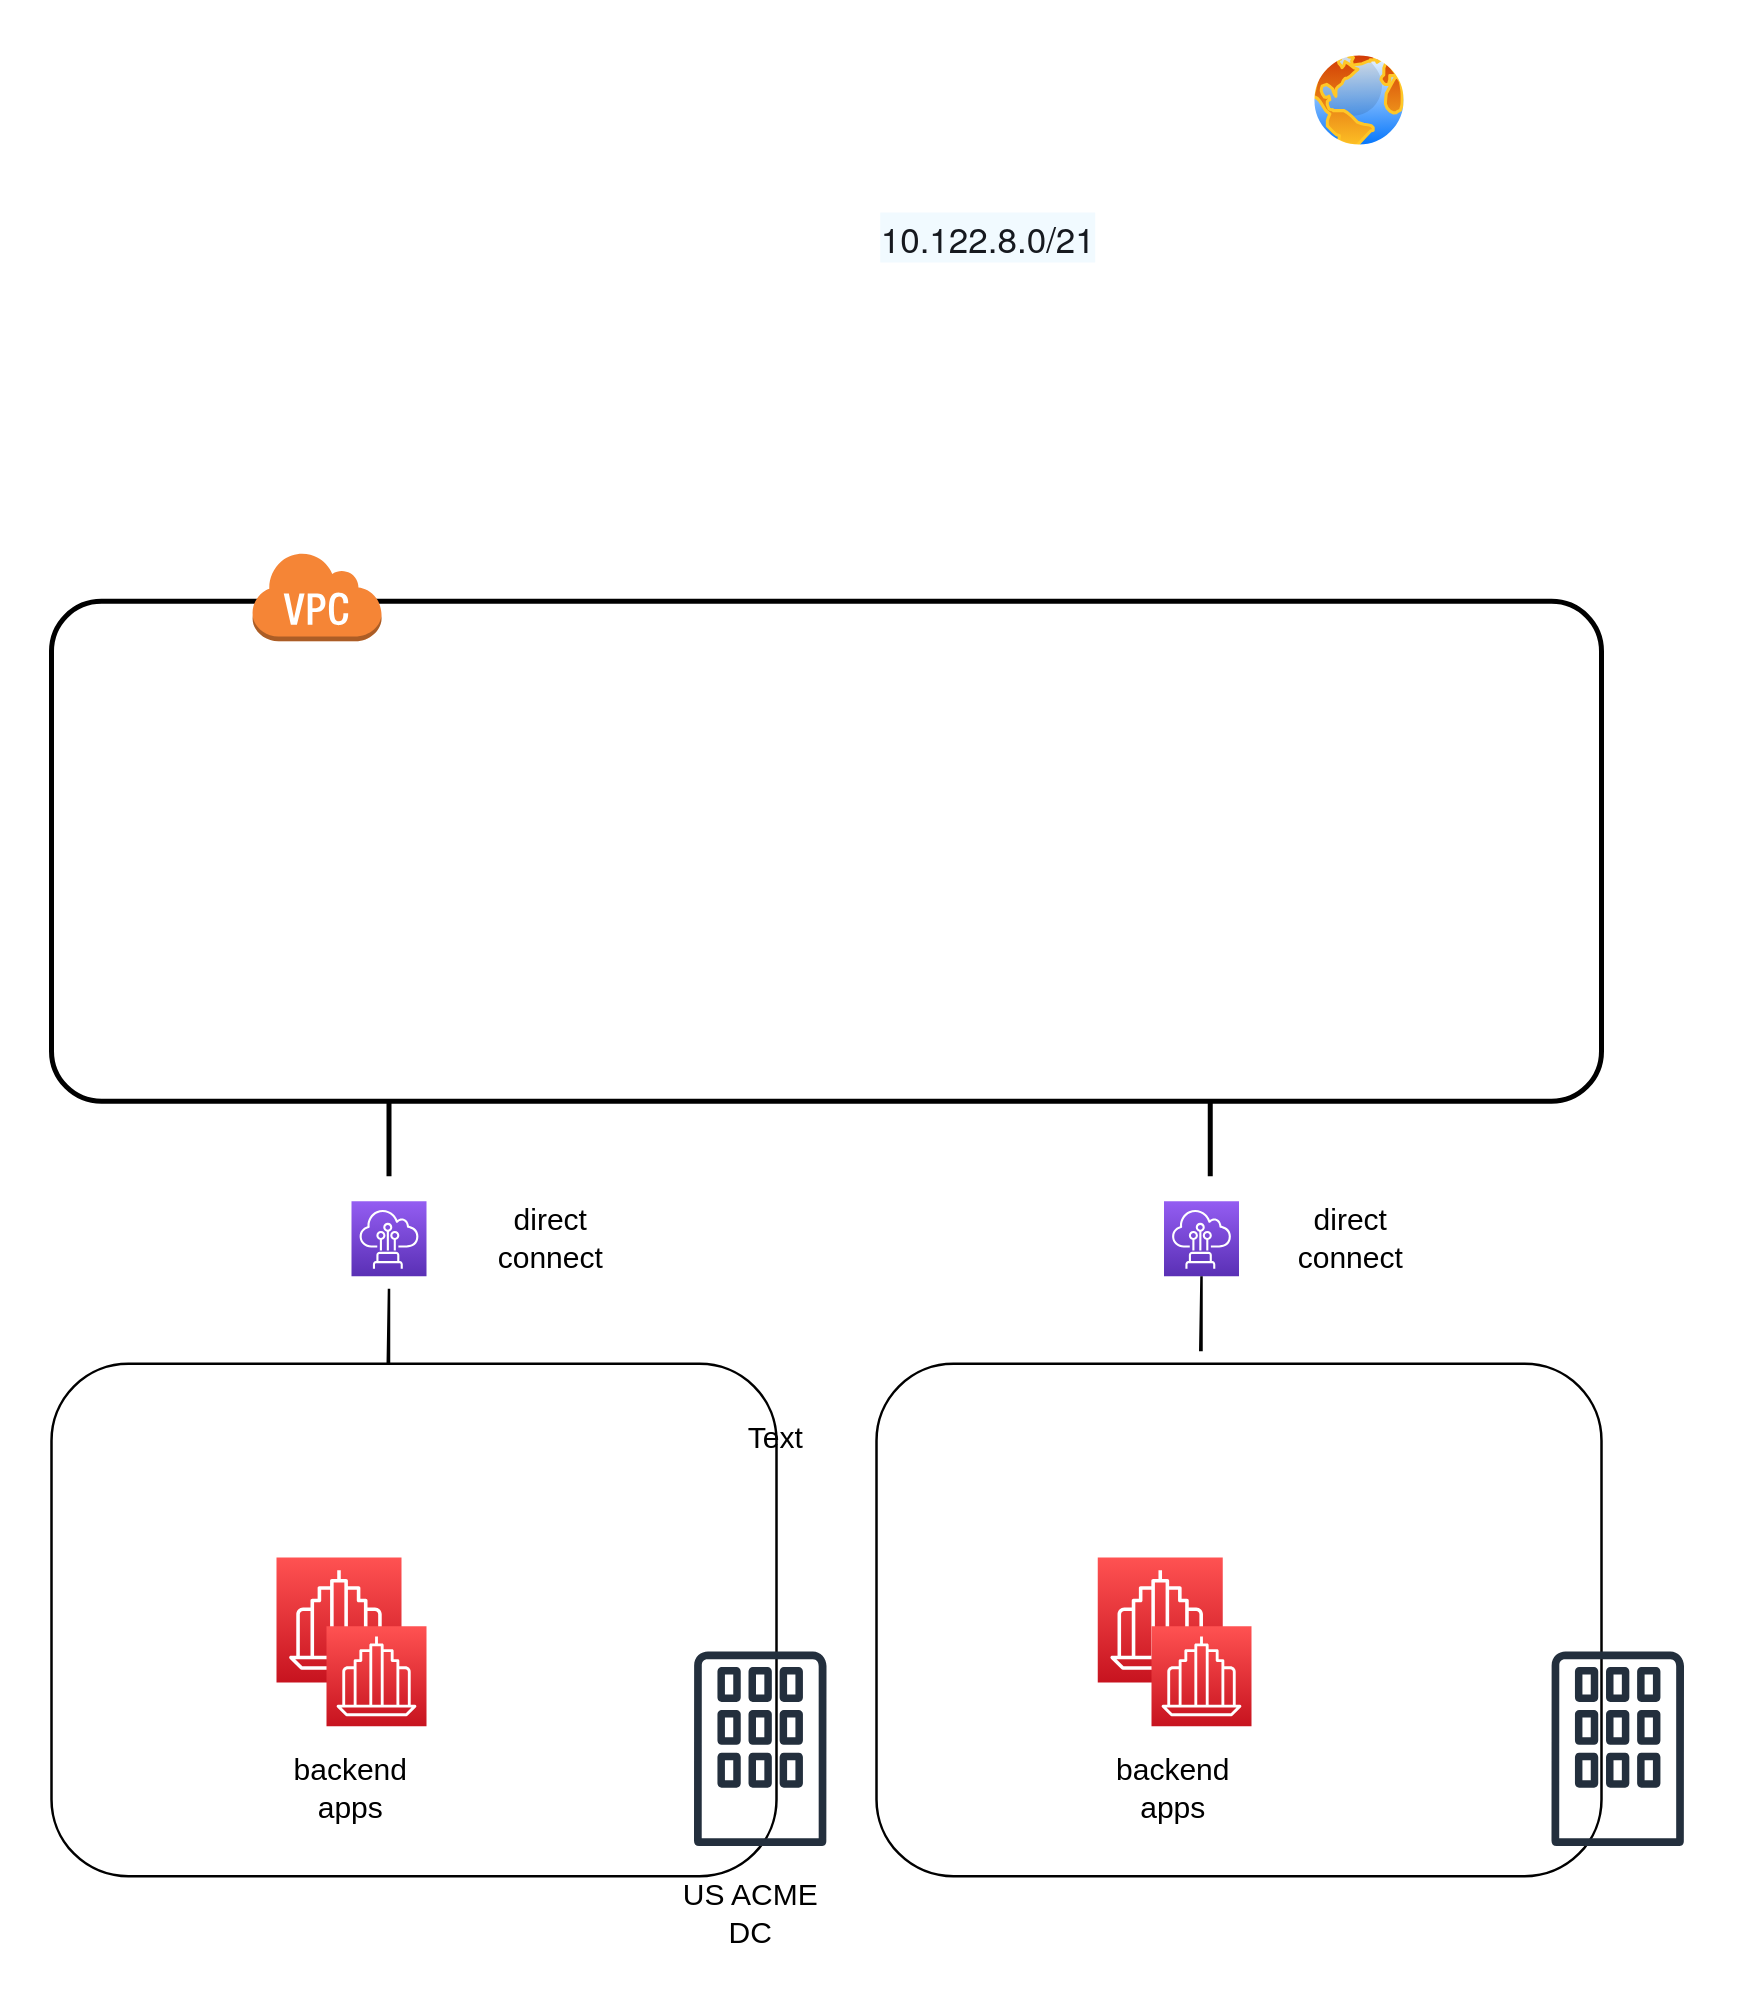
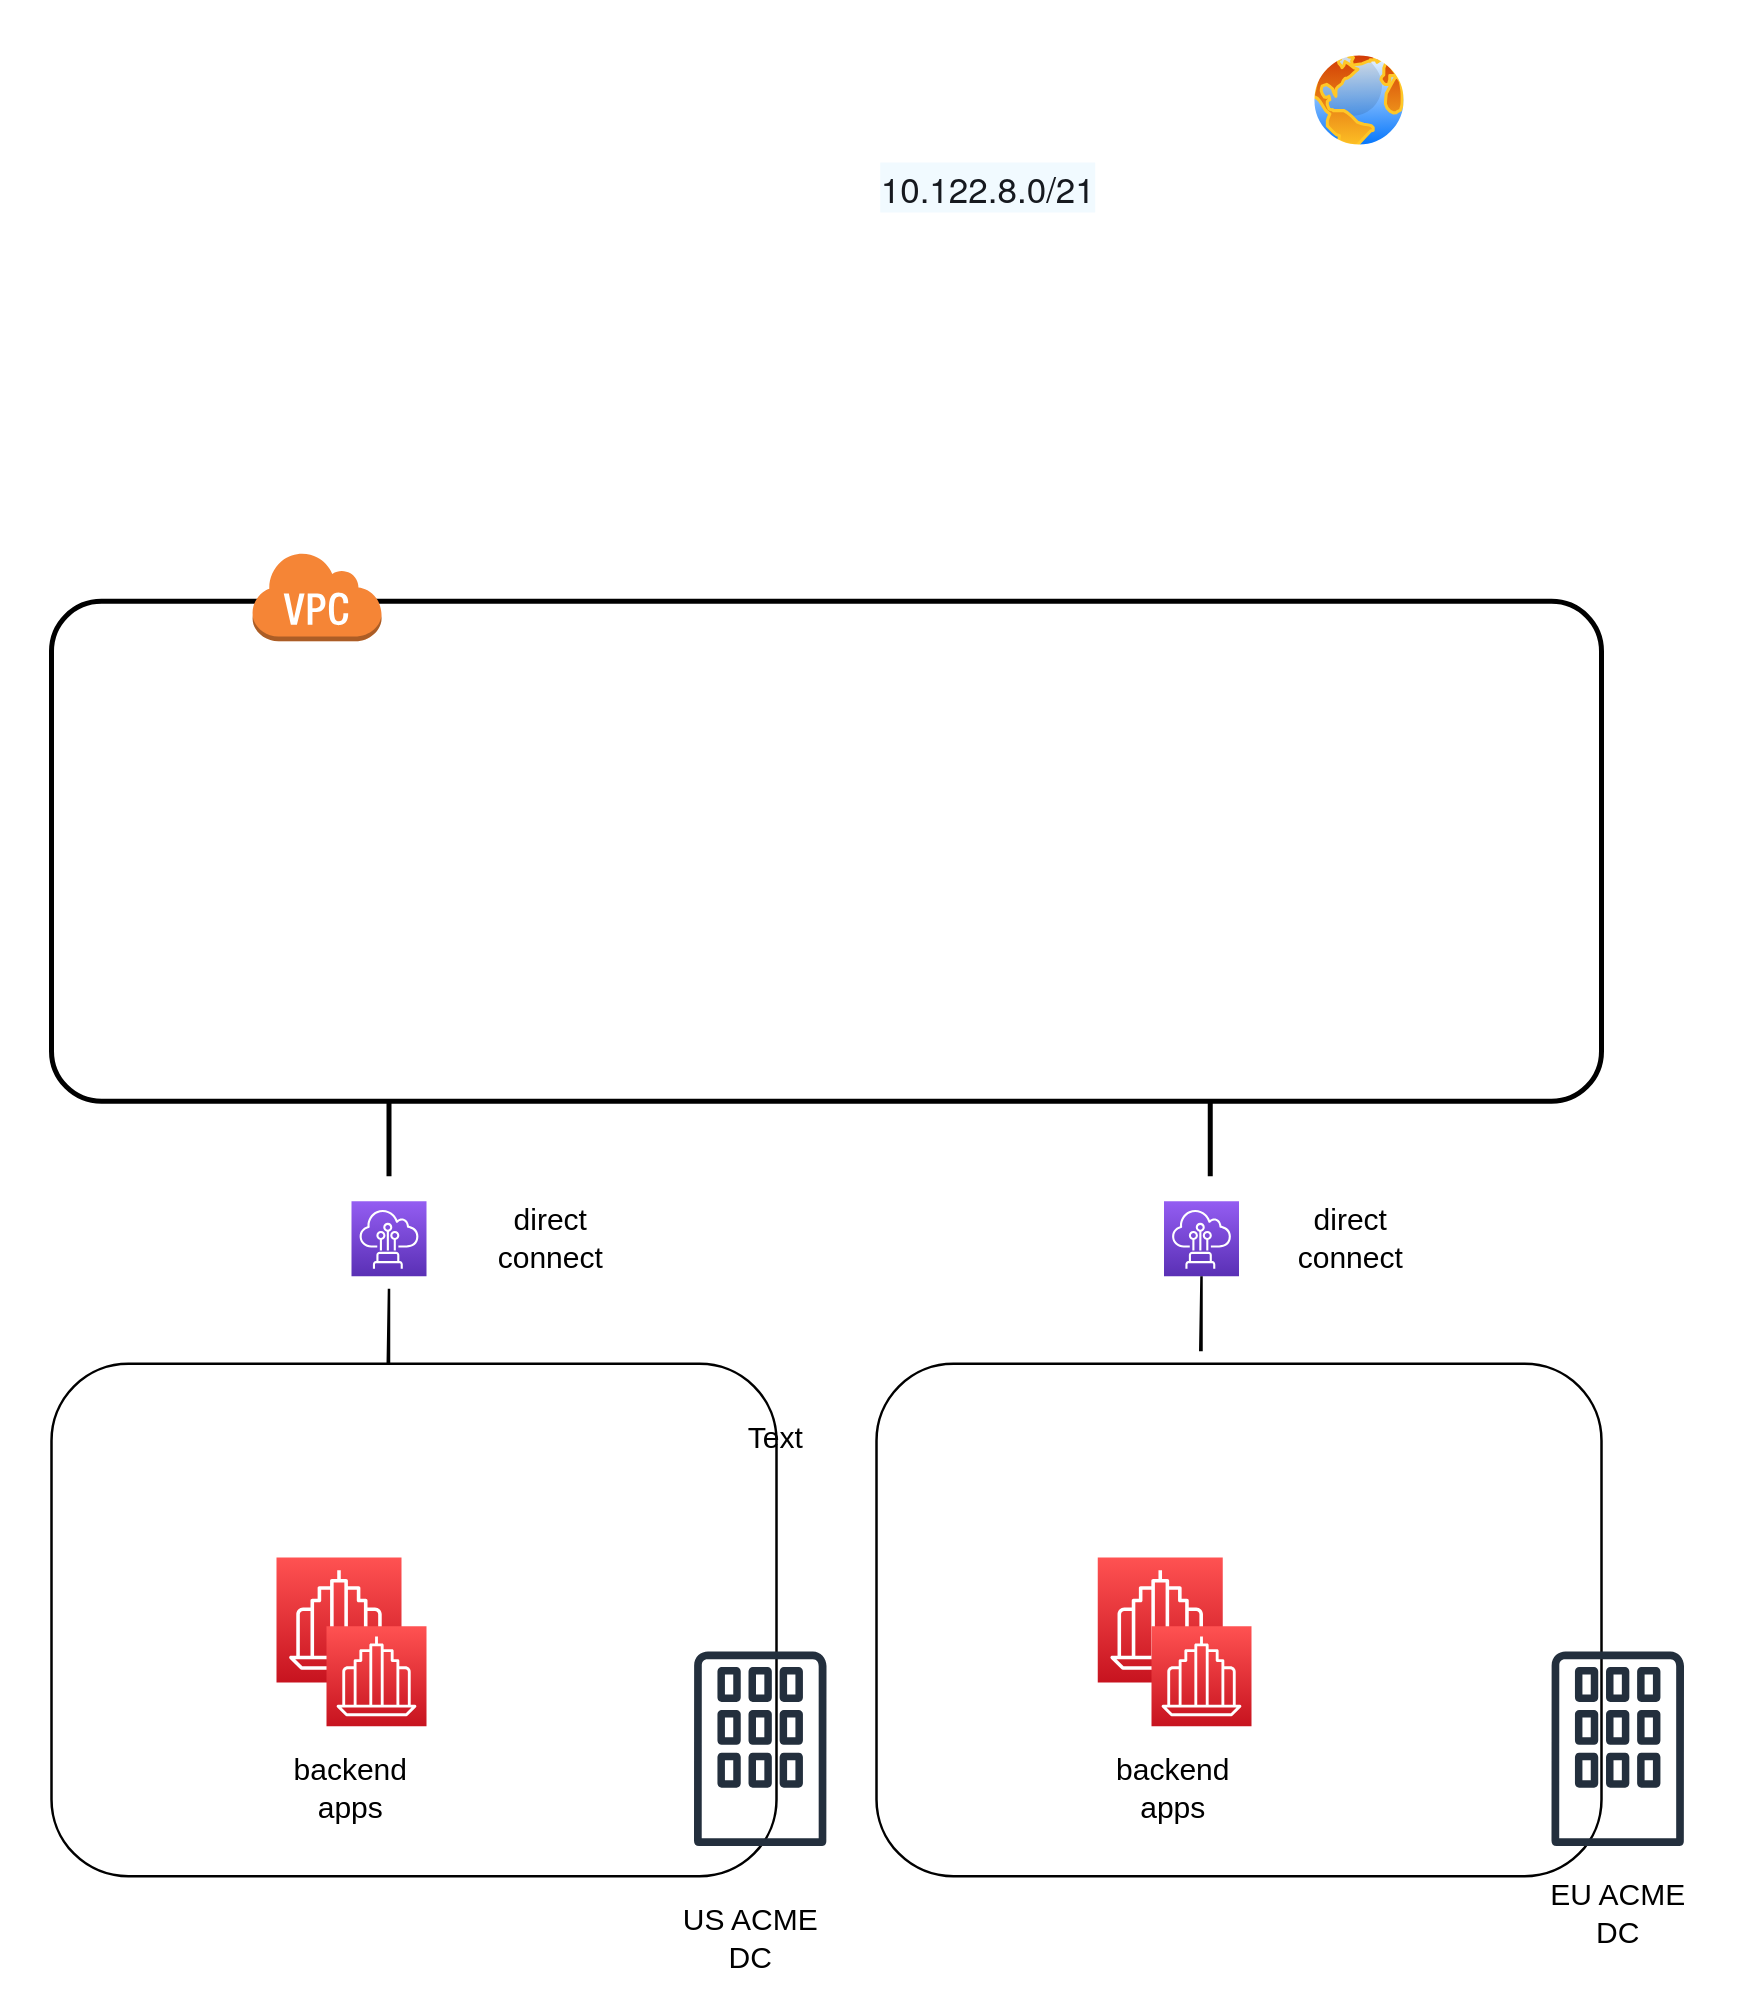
  <mxCell id="0" />
  <mxCell id="1" parent="0" />
  <mxCell id="2" style="edgeStyle=orthogonalEdgeStyle;rounded=0;orthogonalLoop=1;jettySize=auto;html=1;" parent="1" edge="1"><mxGeometry relative="1" as="geometry"><mxPoint x="550" y="40" as="targetPoint" /><mxPoint x="550" y="40" as="sourcePoint" /></mxGeometry></mxCell>
  <mxCell id="3" value="" style="rounded=1;whiteSpace=wrap;html=1;" parent="1" vertex="1"><mxGeometry x="20" y="545" width="290" height="205" as="geometry" /></mxCell>
  <mxCell id="4" value="" style="aspect=fixed;perimeter=ellipsePerimeter;html=1;align=center;shadow=0;dashed=0;spacingTop=3;image;image=img/lib/active_directory/internet_globe.svg;" parent="1" vertex="1"><mxGeometry x="523.5" y="20" width="40" height="40" as="geometry" /></mxCell>
- <mxCell id="5" value="&lt;span style=&quot;color: rgb(22 , 25 , 31) ; font-family: &amp;#34;amazon ember&amp;#34; , &amp;#34;helvetica neue&amp;#34; , &amp;#34;roboto&amp;#34; , &amp;#34;arial&amp;#34; , sans-serif ; font-size: 14px ; background-color: rgb(241 , 250 , 255)&quot;&gt;10.122.8.0/21&lt;/span&gt;" style="text;html=1;strokeColor=none;fillColor=none;align=center;verticalAlign=middle;whiteSpace=wrap;rounded=0;" parent="1" vertex="1"><mxGeometry x="350" y="80" width="90" height="30" as="geometry" /></mxCell>
+ <mxCell id="5" value="&lt;span style=&quot;color: rgb(22 , 25 , 31) ; font-family: &amp;#34;amazon ember&amp;#34; , &amp;#34;helvetica neue&amp;#34; , &amp;#34;roboto&amp;#34; , &amp;#34;arial&amp;#34; , sans-serif ; font-size: 14px ; background-color: rgb(241 , 250 , 255)&quot;&gt;10.122.8.0/21&lt;/span&gt;" style="text;html=1;strokeColor=none;fillColor=none;align=center;verticalAlign=middle;whiteSpace=wrap;rounded=0;" parent="1" vertex="1"><mxGeometry x="350" y="60" width="90" height="30" as="geometry" /></mxCell>
  <mxCell id="6" value="" style="rounded=1;whiteSpace=wrap;html=1;" parent="1" vertex="1"><mxGeometry x="350" y="545" width="290" height="205" as="geometry" /></mxCell>
  <mxCell id="7" value="" style="sketch=0;outlineConnect=0;fontColor=#232F3E;gradientColor=none;fillColor=#232F3D;strokeColor=none;dashed=0;verticalLabelPosition=bottom;verticalAlign=top;align=center;html=1;fontSize=12;fontStyle=0;aspect=fixed;pointerEvents=1;shape=mxgraph.aws4.corporate_data_center;" parent="1" vertex="1"><mxGeometry x="277" y="660" width="53" height="78" as="geometry" /></mxCell>
  <mxCell id="8" value="" style="sketch=0;outlineConnect=0;fontColor=#232F3E;gradientColor=none;fillColor=#232F3D;strokeColor=none;dashed=0;verticalLabelPosition=bottom;verticalAlign=top;align=center;html=1;fontSize=12;fontStyle=0;aspect=fixed;pointerEvents=1;shape=mxgraph.aws4.corporate_data_center;" parent="1" vertex="1"><mxGeometry x="620" y="660" width="53" height="78" as="geometry" /></mxCell>
- <mxCell id="9" value="US ACME DC" style="text;html=1;strokeColor=none;fillColor=none;align=center;verticalAlign=middle;whiteSpace=wrap;rounded=0;" parent="1" vertex="1"><mxGeometry x="270" y="750" width="60" height="30" as="geometry" /></mxCell>
+ <mxCell id="9" value="US ACME DC" style="text;html=1;strokeColor=none;fillColor=none;align=center;verticalAlign=middle;whiteSpace=wrap;rounded=0;" parent="1" vertex="1"><mxGeometry x="270" y="760" width="60" height="30" as="geometry" /></mxCell>
+ <mxCell id="10" value="EU ACME DC" style="text;html=1;strokeColor=none;fillColor=none;align=center;verticalAlign=middle;whiteSpace=wrap;rounded=0;" parent="1" vertex="1"><mxGeometry x="616.5" y="750" width="60" height="30" as="geometry" /></mxCell>
  <mxCell id="11" value="" style="sketch=0;points=[[0,0,0],[0.25,0,0],[0.5,0,0],[0.75,0,0],[1,0,0],[0,1,0],[0.25,1,0],[0.5,1,0],[0.75,1,0],[1,1,0],[0,0.25,0],[0,0.5,0],[0,0.75,0],[1,0.25,0],[1,0.5,0],[1,0.75,0]];outlineConnect=0;fontColor=#232F3E;gradientColor=#FF5252;gradientDirection=north;fillColor=#C7131F;strokeColor=#ffffff;dashed=0;verticalLabelPosition=bottom;verticalAlign=top;align=center;html=1;fontSize=12;fontStyle=0;aspect=fixed;shape=mxgraph.aws4.resourceIcon;resIcon=mxgraph.aws4.business_application;" parent="1" vertex="1"><mxGeometry x="110" y="622.5" width="50" height="50" as="geometry" /></mxCell>
  <mxCell id="12" value="" style="sketch=0;points=[[0,0,0],[0.25,0,0],[0.5,0,0],[0.75,0,0],[1,0,0],[0,1,0],[0.25,1,0],[0.5,1,0],[0.75,1,0],[1,1,0],[0,0.25,0],[0,0.5,0],[0,0.75,0],[1,0.25,0],[1,0.5,0],[1,0.75,0]];outlineConnect=0;fontColor=#232F3E;gradientColor=#FF5252;gradientDirection=north;fillColor=#C7131F;strokeColor=#ffffff;dashed=0;verticalLabelPosition=bottom;verticalAlign=top;align=center;html=1;fontSize=12;fontStyle=0;aspect=fixed;shape=mxgraph.aws4.resourceIcon;resIcon=mxgraph.aws4.business_application;" parent="1" vertex="1"><mxGeometry x="438.5" y="622.5" width="50" height="50" as="geometry" /></mxCell>
  <mxCell id="13" value="" style="sketch=0;points=[[0,0,0],[0.25,0,0],[0.5,0,0],[0.75,0,0],[1,0,0],[0,1,0],[0.25,1,0],[0.5,1,0],[0.75,1,0],[1,1,0],[0,0.25,0],[0,0.5,0],[0,0.75,0],[1,0.25,0],[1,0.5,0],[1,0.75,0]];outlineConnect=0;fontColor=#232F3E;gradientColor=#FF5252;gradientDirection=north;fillColor=#C7131F;strokeColor=#ffffff;dashed=0;verticalLabelPosition=bottom;verticalAlign=top;align=center;html=1;fontSize=12;fontStyle=0;aspect=fixed;shape=mxgraph.aws4.resourceIcon;resIcon=mxgraph.aws4.business_application;" parent="1" vertex="1"><mxGeometry x="460" y="650" width="40" height="40" as="geometry" /></mxCell>
  <mxCell id="14" value="" style="sketch=0;points=[[0,0,0],[0.25,0,0],[0.5,0,0],[0.75,0,0],[1,0,0],[0,1,0],[0.25,1,0],[0.5,1,0],[0.75,1,0],[1,1,0],[0,0.25,0],[0,0.5,0],[0,0.75,0],[1,0.25,0],[1,0.5,0],[1,0.75,0]];outlineConnect=0;fontColor=#232F3E;gradientColor=#FF5252;gradientDirection=north;fillColor=#C7131F;strokeColor=#ffffff;dashed=0;verticalLabelPosition=bottom;verticalAlign=top;align=center;html=1;fontSize=12;fontStyle=0;aspect=fixed;shape=mxgraph.aws4.resourceIcon;resIcon=mxgraph.aws4.business_application;" parent="1" vertex="1"><mxGeometry x="130" y="650" width="40" height="40" as="geometry" /></mxCell>
  <mxCell id="15" value="Text" style="text;html=1;strokeColor=none;fillColor=none;align=center;verticalAlign=middle;whiteSpace=wrap;rounded=0;" parent="1" vertex="1"><mxGeometry x="280" y="560" width="60" height="30" as="geometry" /></mxCell>
  <mxCell id="16" value="backend apps" style="text;html=1;strokeColor=none;fillColor=none;align=center;verticalAlign=middle;whiteSpace=wrap;rounded=0;" parent="1" vertex="1"><mxGeometry x="110" y="700" width="60" height="30" as="geometry" /></mxCell>
  <mxCell id="17" value="backend apps" style="text;html=1;strokeColor=none;fillColor=none;align=center;verticalAlign=middle;whiteSpace=wrap;rounded=0;" parent="1" vertex="1"><mxGeometry x="438.5" y="700" width="60" height="30" as="geometry" /></mxCell>
  <mxCell id="18" value="" style="sketch=0;points=[[0,0,0],[0.25,0,0],[0.5,0,0],[0.75,0,0],[1,0,0],[0,1,0],[0.25,1,0],[0.5,1,0],[0.75,1,0],[1,1,0],[0,0.25,0],[0,0.5,0],[0,0.75,0],[1,0.25,0],[1,0.5,0],[1,0.75,0]];outlineConnect=0;fontColor=#232F3E;gradientColor=#945DF2;gradientDirection=north;fillColor=#5A30B5;strokeColor=#ffffff;dashed=0;verticalLabelPosition=bottom;verticalAlign=top;align=center;html=1;fontSize=12;fontStyle=0;aspect=fixed;shape=mxgraph.aws4.resourceIcon;resIcon=mxgraph.aws4.direct_connect;" parent="1" vertex="1"><mxGeometry x="140" y="480" width="30" height="30" as="geometry" /></mxCell>
  <mxCell id="19" value="" style="sketch=0;points=[[0,0,0],[0.25,0,0],[0.5,0,0],[0.75,0,0],[1,0,0],[0,1,0],[0.25,1,0],[0.5,1,0],[0.75,1,0],[1,1,0],[0,0.25,0],[0,0.5,0],[0,0.75,0],[1,0.25,0],[1,0.5,0],[1,0.75,0]];outlineConnect=0;fontColor=#232F3E;gradientColor=#945DF2;gradientDirection=north;fillColor=#5A30B5;strokeColor=#ffffff;dashed=0;verticalLabelPosition=bottom;verticalAlign=top;align=center;html=1;fontSize=12;fontStyle=0;aspect=fixed;shape=mxgraph.aws4.resourceIcon;resIcon=mxgraph.aws4.direct_connect;" parent="1" vertex="1"><mxGeometry x="465" y="480" width="30" height="30" as="geometry" /></mxCell>
  <mxCell id="20" value="direct connect" style="text;html=1;strokeColor=none;fillColor=none;align=center;verticalAlign=middle;whiteSpace=wrap;rounded=0;" parent="1" vertex="1"><mxGeometry x="190" y="480" width="60" height="30" as="geometry" /></mxCell>
  <mxCell id="21" value="direct connect" style="text;html=1;strokeColor=none;fillColor=none;align=center;verticalAlign=middle;whiteSpace=wrap;rounded=0;" parent="1" vertex="1"><mxGeometry x="510" y="480" width="60" height="30" as="geometry" /></mxCell>
  <mxCell id="22" value="" style="endArrow=none;html=1;rounded=0;" parent="1" edge="1"><mxGeometry width="50" height="50" relative="1" as="geometry"><mxPoint x="154.5" y="545" as="sourcePoint" /><mxPoint x="155" y="545" as="targetPoint" /><Array as="points"><mxPoint x="155" y="515" /></Array></mxGeometry></mxCell>
  <mxCell id="23" value="" style="endArrow=none;html=1;rounded=0;" parent="1" edge="1"><mxGeometry width="50" height="50" relative="1" as="geometry"><mxPoint x="479.5" y="540" as="sourcePoint" /><mxPoint x="480" y="540" as="targetPoint" /><Array as="points"><mxPoint x="480" y="510" /></Array></mxGeometry></mxCell>
  <mxCell id="24" value="" style="line;strokeWidth=2;direction=south;html=1;" parent="1" vertex="1"><mxGeometry x="150" y="440" width="10" height="30" as="geometry" /></mxCell>
  <mxCell id="25" value="" style="line;strokeWidth=2;direction=south;html=1;" parent="1" vertex="1"><mxGeometry x="478.5" y="440" width="10" height="30" as="geometry" /></mxCell>
  <mxCell id="26" value="" style="rounded=1;arcSize=10;dashed=0;fillColor=none;gradientColor=none;strokeWidth=2;" parent="1" vertex="1"><mxGeometry x="20" y="240" width="620" height="200" as="geometry" /></mxCell>
  <mxCell id="27" value="" style="dashed=0;html=1;shape=mxgraph.aws3.virtual_private_cloud;fillColor=#F58536;gradientColor=none;dashed=0;" parent="1" vertex="1"><mxGeometry x="100" y="220" width="52" height="36" as="geometry" /></mxCell>
